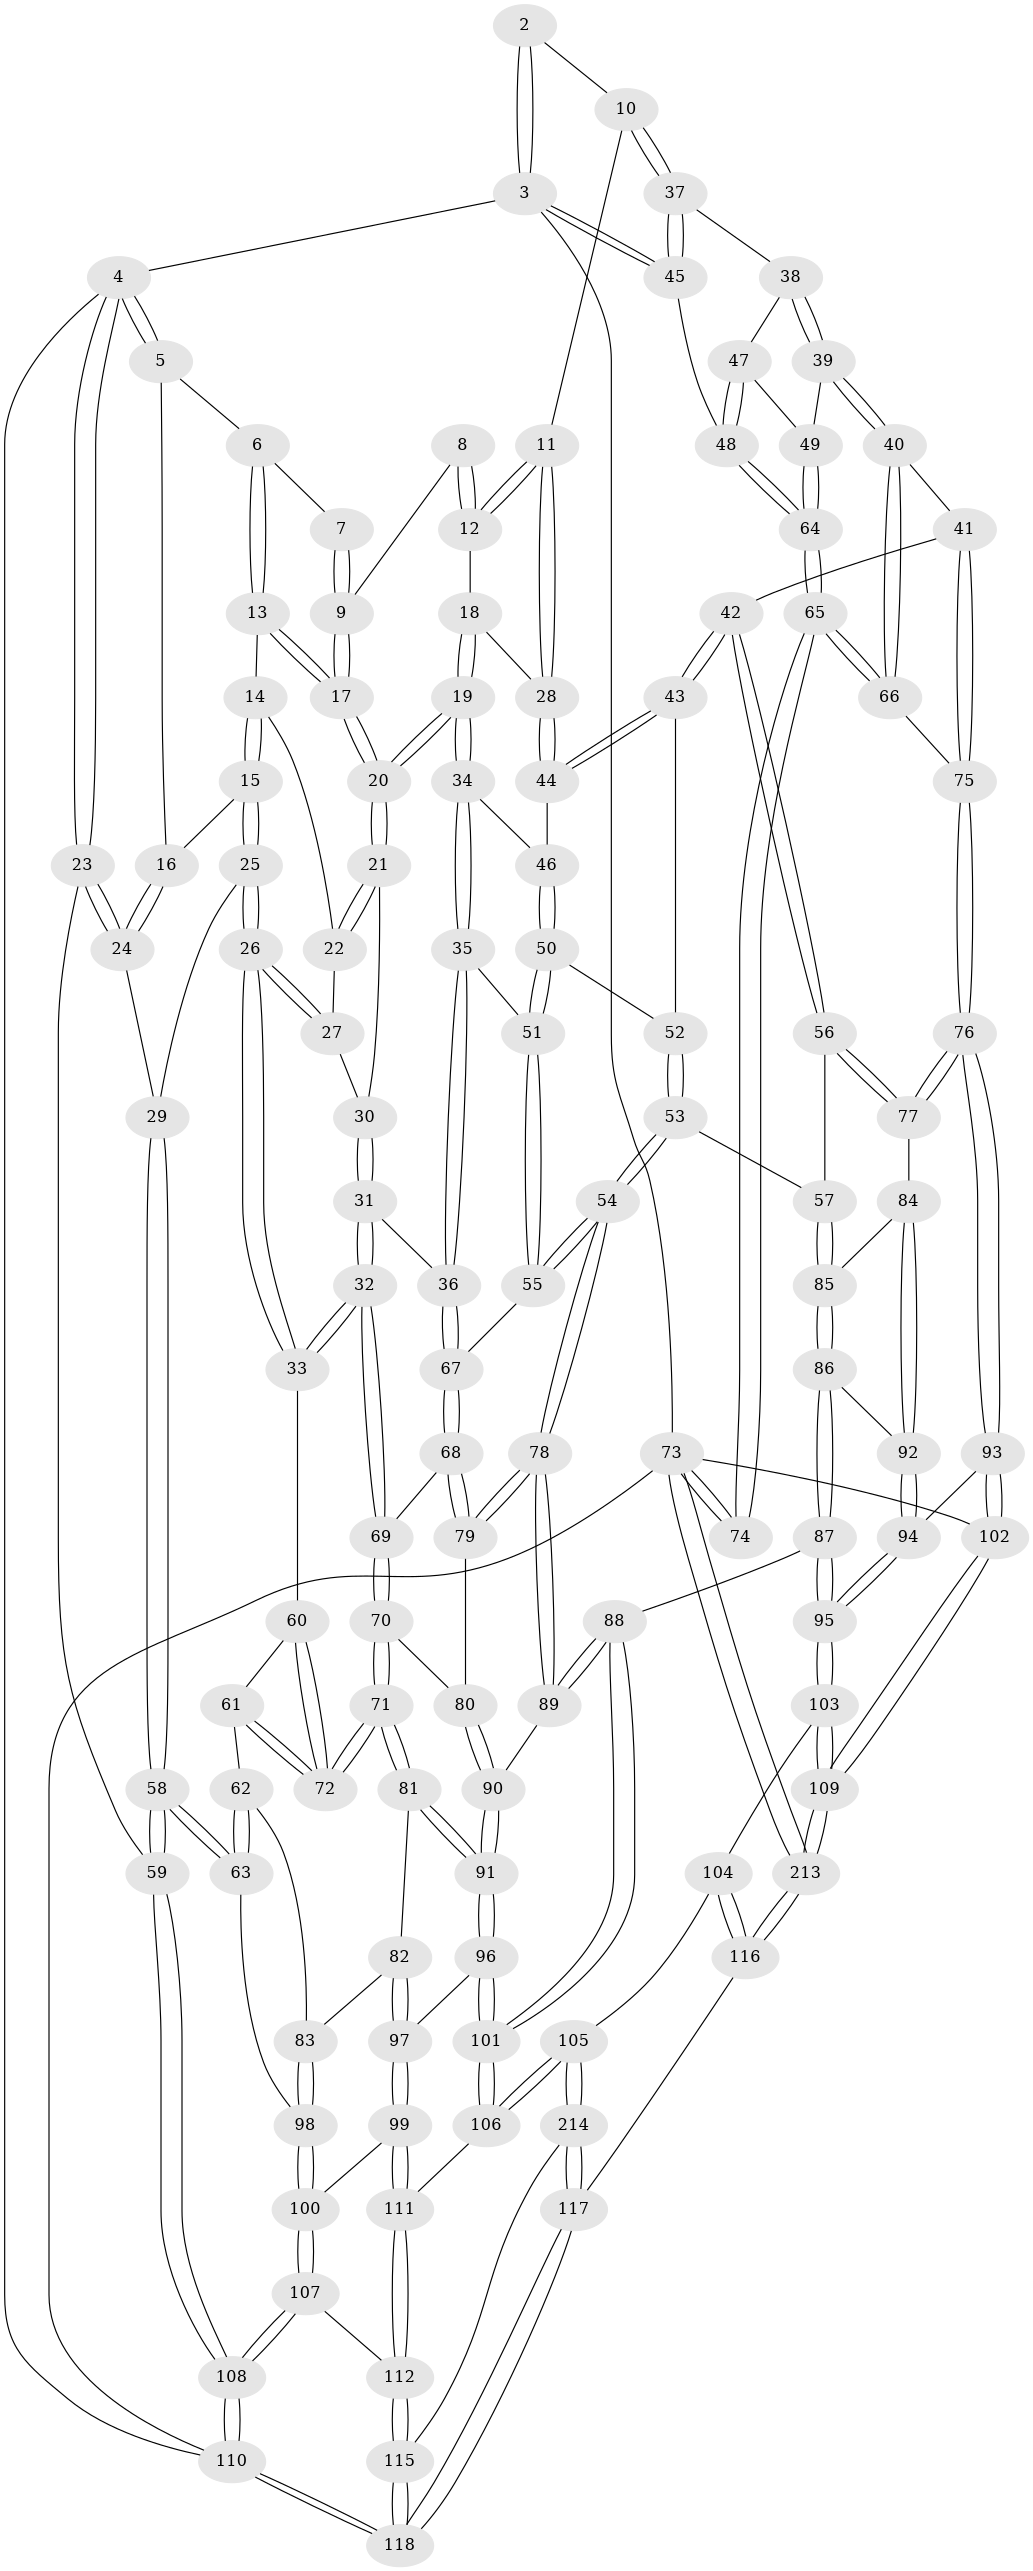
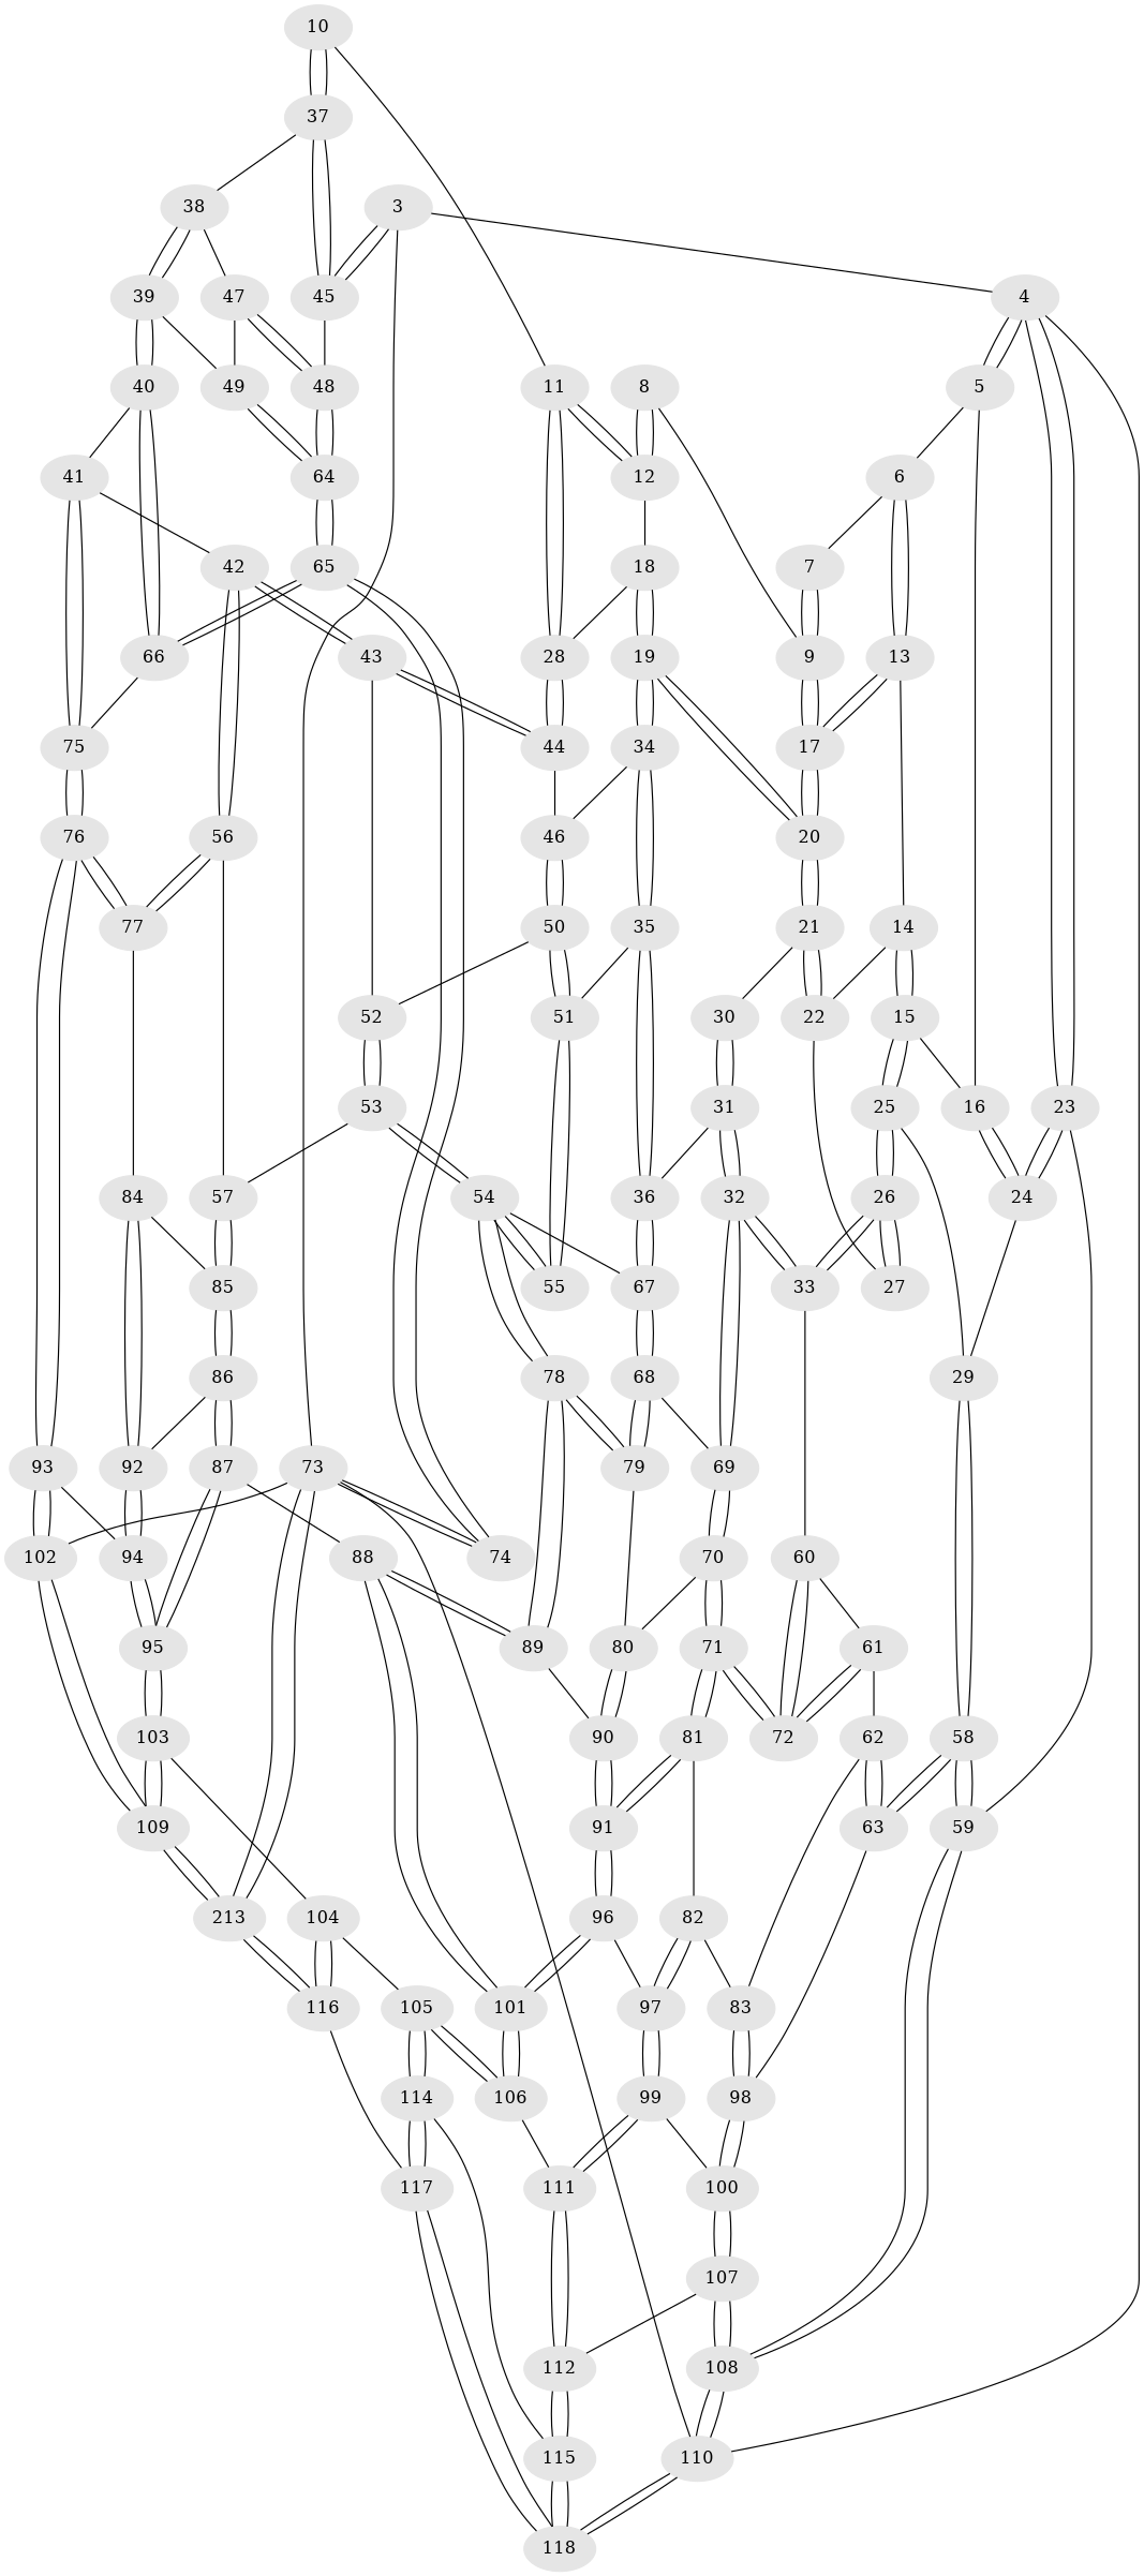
  graph {
    node [color=gray90 style=filled]
-   2
    3
    10
    8
    9
    12
    4
    45
    73
    11
    37
    5
    23
    110
    48
    74
    n17 [label=213]
    102
    6
    16
    24
    59
    118
    7
    13
    17
    14
    18
    20
    28
    38
    44
    19
    15
    22
    25
    27
    29
    26
    21
    34
    35
    46
    30
    31
    108
    58
    33
    60
    63
    32
    36
    69
    67
    70
    61
    72
    51
    50
    55
    68
    39
    47
    40
    49
    41
    66
    64
    42
    75
    43
    56
    76
    52
    57
    77
    53
    65
    54
    78
    85
    79
    89
    84
    86
    98
    62
    83
    100
    80
    71
    81
    90
    82
    91
    116
    109
    93
    94
    92
    97
    96
    99
    87
    88
    95
    101
    103
    106
    104
    111
    107
    112
    105
-   114 [label=214]
+   114
    117
    115
-   2 -- 3
-   2 -- 3
-   2 -- 10
    3 -- 4
    3 -- 45
    3 -- 45
    3 -- 73
    10 -- 11
    10 -- 37
    10 -- 37
    8 -- 9
    8 -- 12
    8 -- 12
    9 -- 17
    9 -- 17
    12 -- 18
    4 -- 5
    4 -- 5
    4 -- 23
    4 -- 23
    4 -- 110
    45 -- 48
    73 -- 110
    73 -- 74
    73 -- 74
    73 -- n17
    73 -- n17
    73 -- 102
    11 -- 12
    11 -- 12
    11 -- 28
    11 -- 28
    37 -- 45
    37 -- 45
    37 -- 38
    5 -- 6
    5 -- 16
    23 -- 24
    23 -- 24
    23 -- 59
    110 -- 118
    110 -- 118
    48 -- 64
    48 -- 64
    n17 -- 116
    n17 -- 116
    102 -- 109
    102 -- 109
    6 -- 7
    6 -- 13
    6 -- 13
    16 -- 24
    16 -- 24
    24 -- 29
    59 -- 108
    59 -- 108
    7 -- 9
    7 -- 9
    13 -- 17
    13 -- 17
    13 -- 14
    17 -- 20
    17 -- 20
    14 -- 15
    14 -- 15
    14 -- 22
    18 -- 28
    18 -- 19
    18 -- 19
    20 -- 21
    20 -- 21
    28 -- 44
    28 -- 44
    38 -- 39
    38 -- 39
    38 -- 47
    44 -- 46
    19 -- 20
    19 -- 20
    19 -- 34
    19 -- 34
    15 -- 16
    15 -- 25
    15 -- 25
    22 -- 27
    25 -- 29
    25 -- 26
    25 -- 26
-   27 -- 30
    29 -- 58
    29 -- 58
    26 -- 27
    26 -- 27
    26 -- 33
    26 -- 33
    21 -- 22
    21 -- 22
    21 -- 30
    34 -- 35
    34 -- 35
    34 -- 46
    35 -- 36
    35 -- 36
    35 -- 51
    46 -- 50
    46 -- 50
    30 -- 31
    30 -- 31
    31 -- 32
    31 -- 32
    31 -- 36
    108 -- 110
    108 -- 110
    58 -- 59
    58 -- 59
    58 -- 63
    58 -- 63
    33 -- 60
    60 -- 61
    60 -- 72
    60 -- 72
    63 -- 98
    32 -- 33
    32 -- 33
    32 -- 69
    32 -- 69
    36 -- 67
    36 -- 67
    69 -- 70
    69 -- 70
    67 -- 68
    67 -- 68
    70 -- 80
    70 -- 71
    70 -- 71
    61 -- 72
    61 -- 72
    61 -- 62
    51 -- 55
    51 -- 55
    50 -- 51
    50 -- 51
    50 -- 52
-   55 -- 67
+   54 -- 67
    68 -- 69
    68 -- 79
    68 -- 79
    39 -- 40
    39 -- 40
    39 -- 49
    47 -- 48
    47 -- 48
    47 -- 49
    40 -- 41
    40 -- 66
    40 -- 66
    49 -- 64
    49 -- 64
    41 -- 42
    41 -- 75
    41 -- 75
    66 -- 75
    64 -- 65
    64 -- 65
    42 -- 43
    42 -- 43
    42 -- 56
    42 -- 56
    75 -- 76
    75 -- 76
    43 -- 44
    43 -- 44
    43 -- 52
    56 -- 57
    56 -- 77
    56 -- 77
    76 -- 77
    76 -- 77
    76 -- 93
    76 -- 93
    52 -- 53
    52 -- 53
    57 -- 85
    57 -- 85
    77 -- 84
    53 -- 57
    53 -- 54
    53 -- 54
    65 -- 74
    65 -- 74
    65 -- 66
    65 -- 66
    54 -- 55
    54 -- 55
    54 -- 78
    54 -- 78
    78 -- 79
    78 -- 79
    78 -- 89
    78 -- 89
    85 -- 86
    85 -- 86
    79 -- 80
    89 -- 90
    84 -- 85
    84 -- 92
    84 -- 92
    86 -- 92
    86 -- 87
    86 -- 87
    98 -- 100
    98 -- 100
    62 -- 63
    62 -- 63
    62 -- 83
    83 -- 98
    83 -- 98
    100 -- 107
    100 -- 107
    80 -- 90
    80 -- 90
    71 -- 72
    71 -- 72
    71 -- 81
    71 -- 81
    81 -- 82
    81 -- 91
    81 -- 91
    90 -- 91
    90 -- 91
    82 -- 83
    82 -- 97
    82 -- 97
    91 -- 96
    91 -- 96
    116 -- 117
    109 -- n17
    109 -- n17
    93 -- 102
    93 -- 102
    93 -- 94
    94 -- 95
    94 -- 95
    92 -- 94
    92 -- 94
    97 -- 99
    97 -- 99
    96 -- 97
    96 -- 101
    96 -- 101
    99 -- 100
    99 -- 111
    99 -- 111
    87 -- 88
    87 -- 95
    87 -- 95
    88 -- 89
    88 -- 89
    88 -- 101
    88 -- 101
    95 -- 103
    95 -- 103
    101 -- 106
    101 -- 106
    103 -- 109
    103 -- 109
    103 -- 104
    106 -- 111
    104 -- 116
    104 -- 116
    104 -- 105
    111 -- 112
    111 -- 112
    107 -- 108
    107 -- 108
    107 -- 112
    112 -- 115
    112 -- 115
    105 -- 106
    105 -- 106
    105 -- 114
    105 -- 114
    114 -- 117
    114 -- 117
    114 -- 115
    117 -- 118
    117 -- 118
    115 -- 118
    115 -- 118
  }
